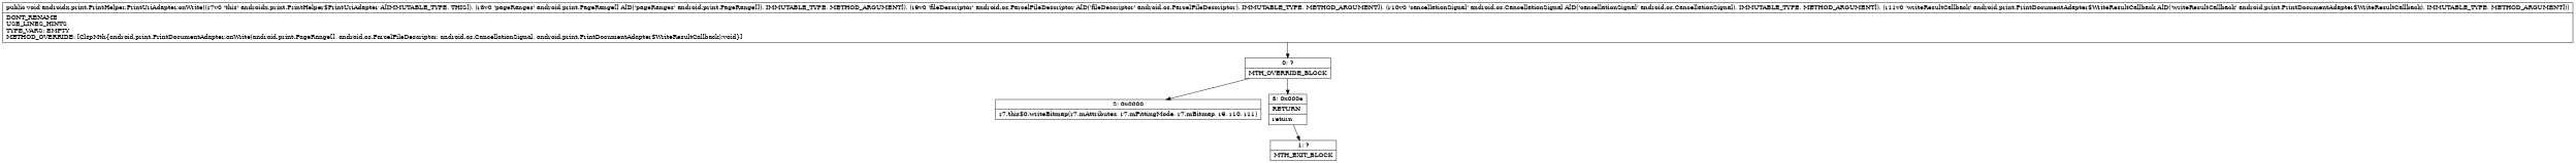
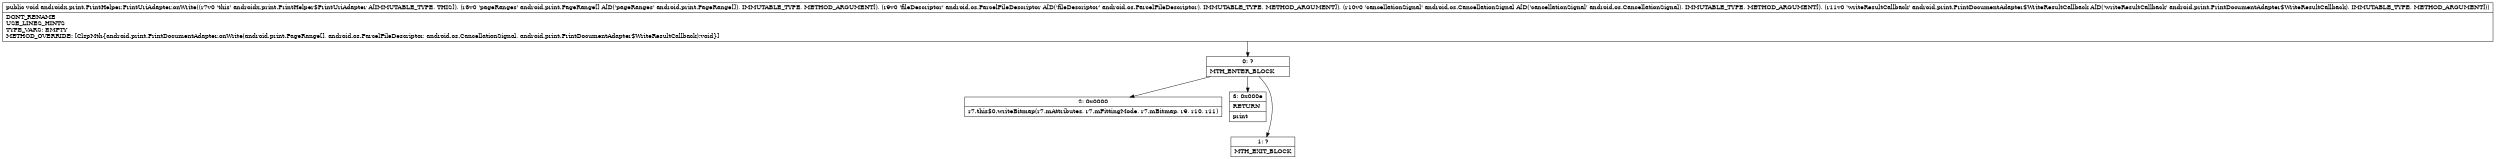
  digraph {
    node [shape=record]
-   n1 [label="{0\:\ ?|MTH_OVERRIDE_BLOCK\l}"]
+   n1 [label="{0\:\ ?|MTH_ENTER_BLOCK\l}"]
    n2 [label="{2\:\ 0x0000|r7.this$0.writeBitmap(r7.mAttributes, r7.mFittingMode, r7.mBitmap, r9, r10, r11)\l}"]
-   n3 [label="{3\:\ 0x000e|RETURN\l|return\l}"]
+   n3 [label="{3\:\ 0x000e|RETURN\l|print\l}"]
    n4 [label="{1\:\ ?|MTH_EXIT_BLOCK\l}"]
    n5 [label="{public void androidx.print.PrintHelper.PrintUriAdapter.onWrite((r7v0 'this' androidx.print.PrintHelper$PrintUriAdapter A[IMMUTABLE_TYPE, THIS]), (r8v0 'pageRanges' android.print.PageRange[] A[D('pageRanges' android.print.PageRange[]), IMMUTABLE_TYPE, METHOD_ARGUMENT]), (r9v0 'fileDescriptor' android.os.ParcelFileDescriptor A[D('fileDescriptor' android.os.ParcelFileDescriptor), IMMUTABLE_TYPE, METHOD_ARGUMENT]), (r10v0 'cancellationSignal' android.os.CancellationSignal A[D('cancellationSignal' android.os.CancellationSignal), IMMUTABLE_TYPE, METHOD_ARGUMENT]), (r11v0 'writeResultCallback' android.print.PrintDocumentAdapter$WriteResultCallback A[D('writeResultCallback' android.print.PrintDocumentAdapter$WriteResultCallback), IMMUTABLE_TYPE, METHOD_ARGUMENT]))  | DONT_RENAME\lUSE_LINES_HINTS\lTYPE_VARS: EMPTY\lMETHOD_OVERRIDE: [ClspMth\{android.print.PrintDocumentAdapter.onWrite(android.print.PageRange[], android.os.ParcelFileDescriptor, android.os.CancellationSignal, android.print.PrintDocumentAdapter$WriteResultCallback):void\}]\l}"]
    n1 -> n2
    n1 -> n3
-   n3 -> n4
+   n1 -> n4
    n5 -> n1
  }
